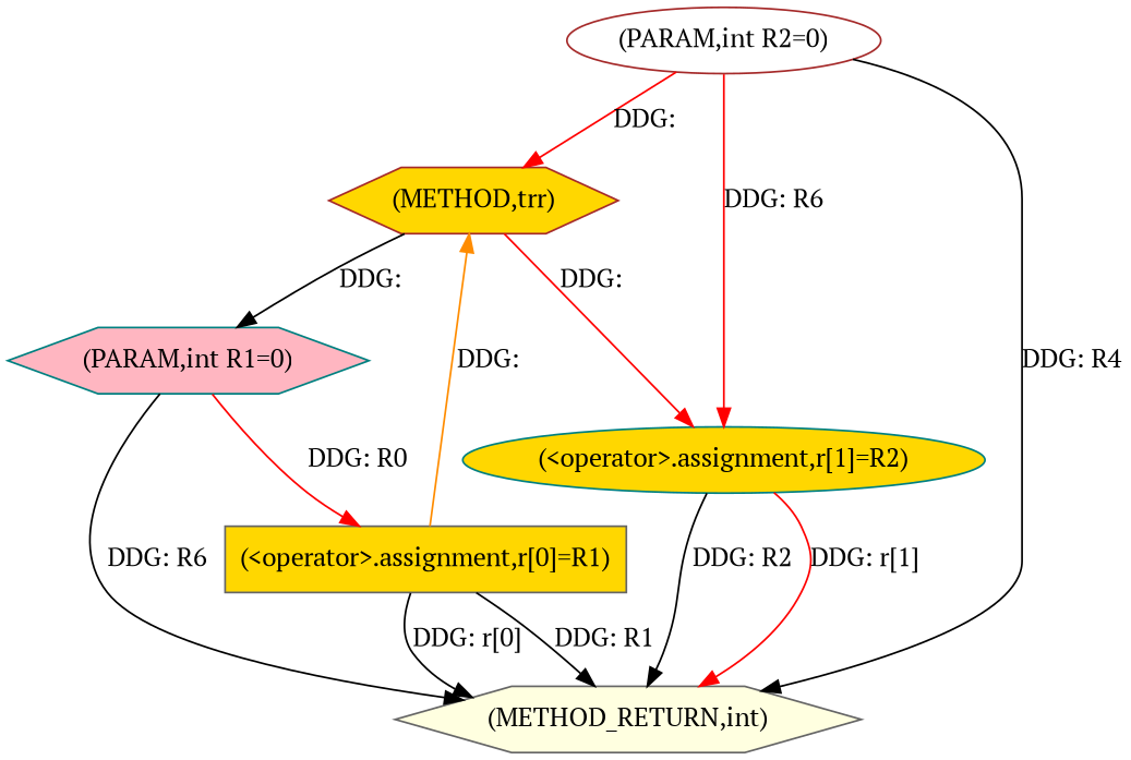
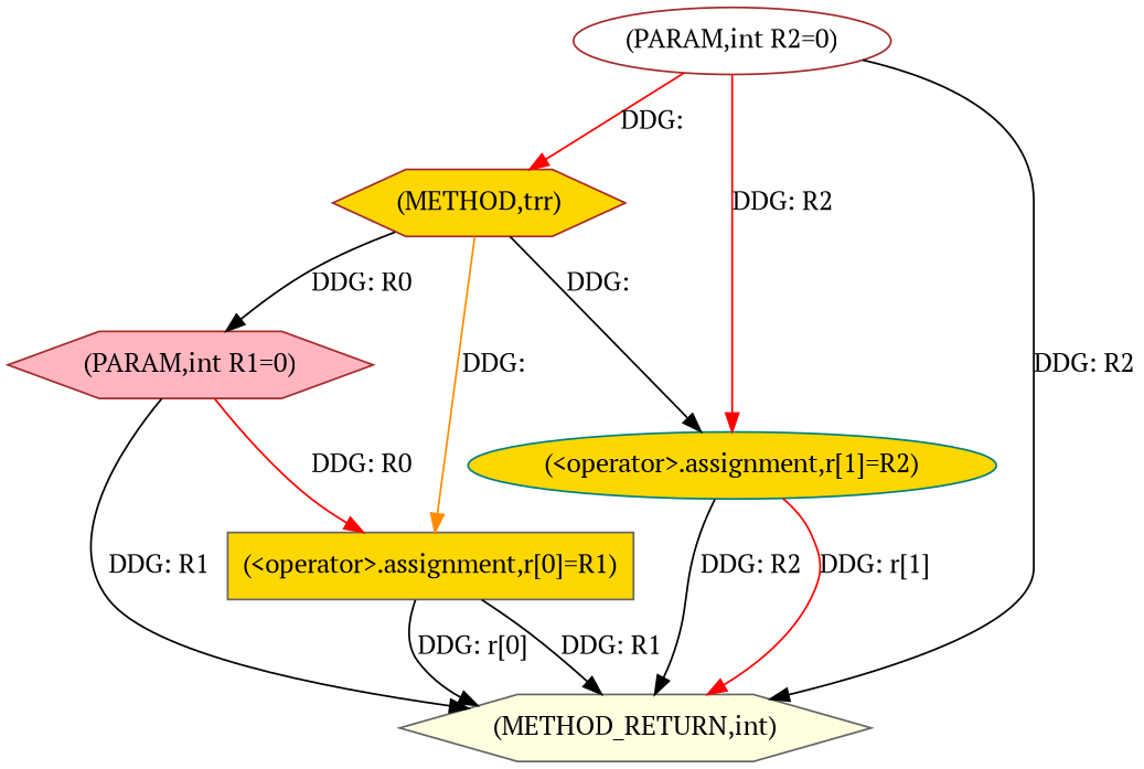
  digraph {
    fontname="PT Serif"
    node [color=brown fillcolor=gold fontname="PT Serif" shape=hexagon style=filled]
    edge [color=black fontname="PT Serif"]
    n1 [label="(METHOD,trr)"]
-   n2 [color=teal fillcolor=lightpink label="(PARAM,int R1=0)"]
+   n2 [fillcolor=lightpink label="(PARAM,int R1=0)"]
    n3 [color=gray40 label="(<operator>.assignment,r[0]=R1)" shape=box]
    n4 [color=teal label="(<operator>.assignment,r[1]=R2)" shape=ellipse]
    n5 [color=gray40 fillcolor=lightyellow label="(METHOD_RETURN,int)"]
    n6 [fillcolor=white label="(PARAM,int R2=0)" shape=ellipse]
-   n1 -> n2 [label="DDG: "]
-   n3 -> n1 [color=darkorange label="DDG: "]
-   n1 -> n4 [color=red label="DDG: "]
+   n1 -> n2 [label="DDG: R0"]
+   n1 -> n3 [color=darkorange label="DDG: "]
+   n1 -> n4 [label="DDG: "]
    n2 -> n3 [color=red label="DDG: R0"]
-   n2 -> n5 [label="DDG: R6"]
+   n2 -> n5 [label="DDG: R1"]
    n3 -> n5 [label="DDG: r[0]"]
    n3 -> n5 [label="DDG: R1"]
    n4 -> n5 [color=red label="DDG: r[1]"]
    n4 -> n5 [label="DDG: R2"]
    n6 -> n1 [color=red label="DDG: "]
-   n6 -> n4 [color=red label="DDG: R6"]
-   n6 -> n5 [label="DDG: R4"]
+   n6 -> n4 [color=red label="DDG: R2"]
+   n6 -> n5 [label="DDG: R2"]
  }
